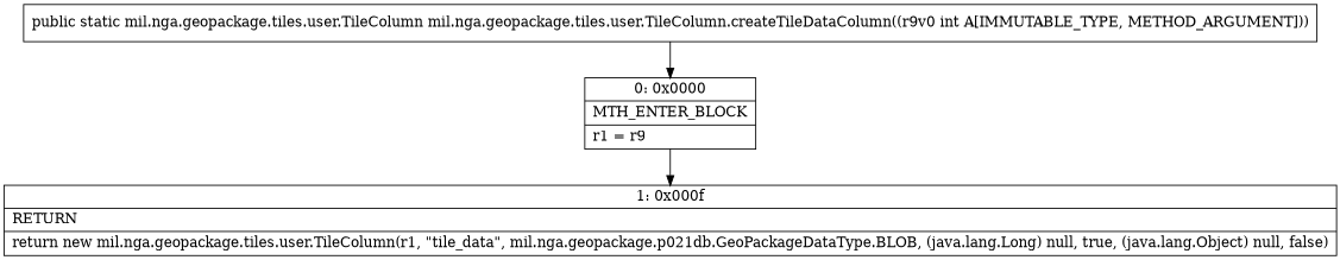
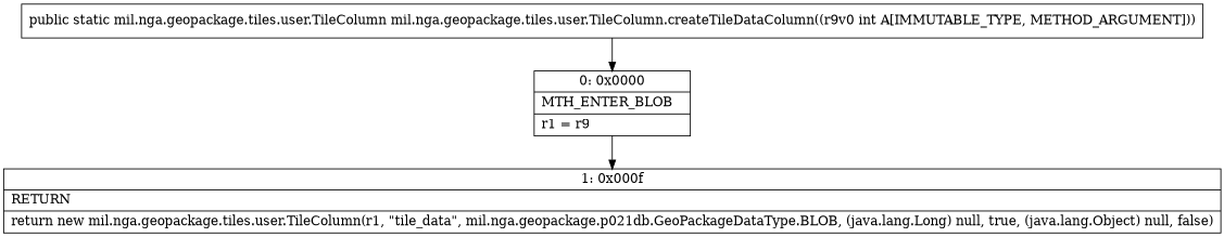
  digraph {
    node [shape=record]
-   n1 [label="{0\:\ 0x0000|MTH_ENTER_BLOCK\l|r1 = r9\l}"]
+   n1 [label="{0\:\ 0x0000|MTH_ENTER_BLOB\l|r1 = r9\l}"]
    n2 [label="{1\:\ 0x000f|RETURN\l|return new mil.nga.geopackage.tiles.user.TileColumn(r1, \"tile_data\", mil.nga.geopackage.p021db.GeoPackageDataType.BLOB, (java.lang.Long) null, true, (java.lang.Object) null, false)\l}"]
    n3 [label="{public static mil.nga.geopackage.tiles.user.TileColumn mil.nga.geopackage.tiles.user.TileColumn.createTileDataColumn((r9v0 int A[IMMUTABLE_TYPE, METHOD_ARGUMENT])) }"]
    n1 -> n2
    n3 -> n1
  }
